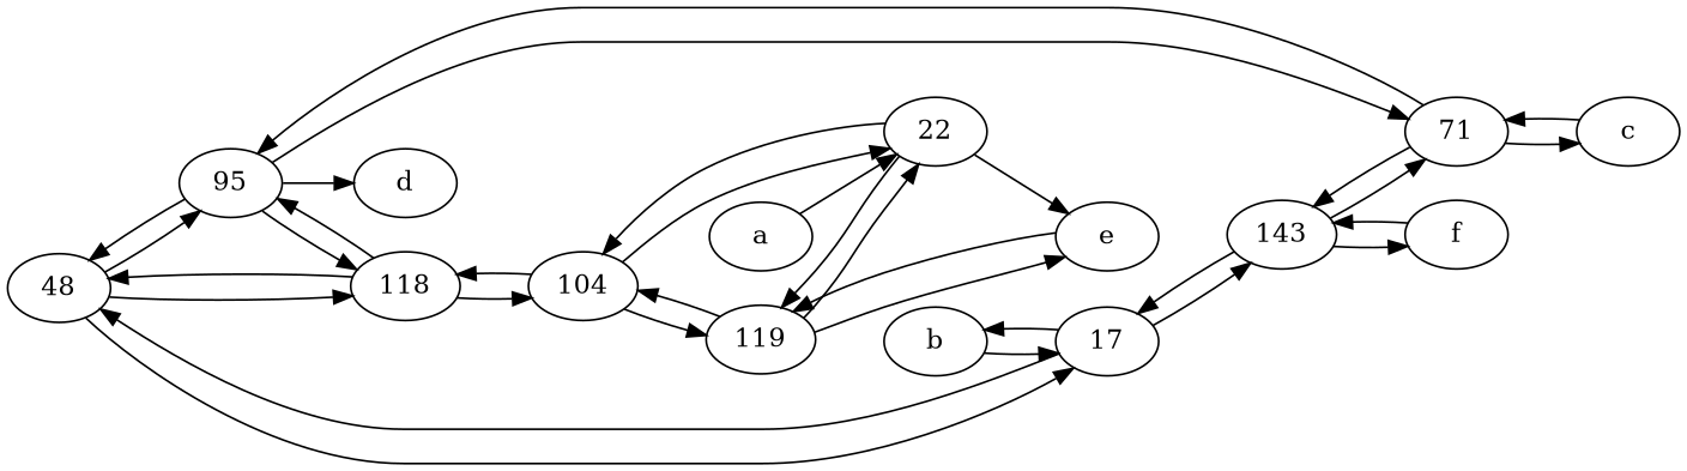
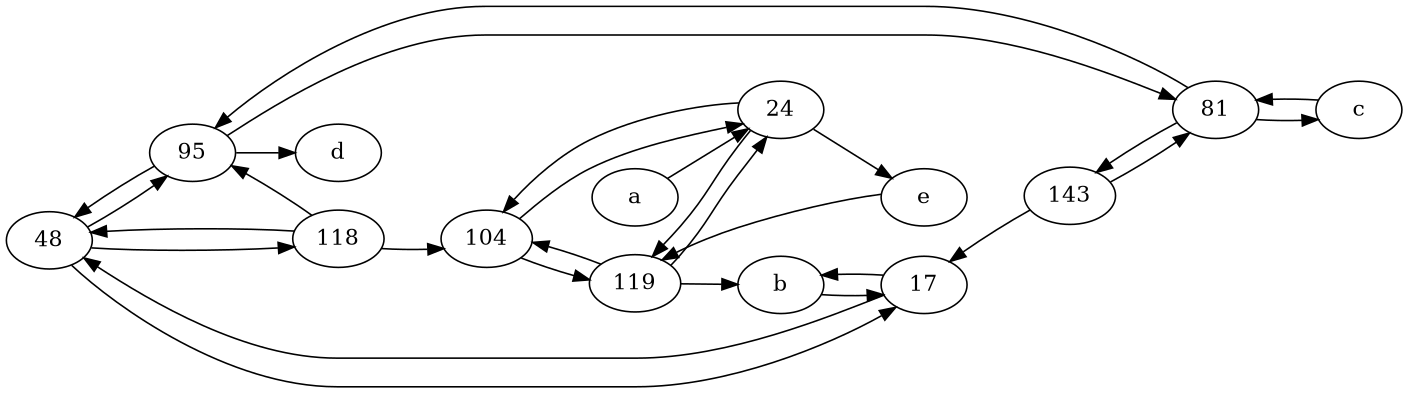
  digraph {
    rankdir=LR
    n1 [label=48]
    95
-   71
+   71 [label=81]
    d
    118
    n6 [label=17]
    143
    c
    n9 [label=104]
    b
-   f
    a
-   22
+   22 [label=24]
    119
    e
    n1 -> 95
    n1 -> 118
    n1 -> n6
    95 -> n1
    95 -> 71
    95 -> d
-   95 -> 118
    71 -> 95
    71 -> 143
    71 -> c
    118 -> n1
    118 -> 95
    118 -> n9
    n6 -> n1
-   n6 -> 143
    n6 -> b
    143 -> 71
    143 -> n6
-   143 -> f
    c -> 71
-   n9 -> 118
    n9 -> 22
    n9 -> 119
    b -> n6
-   f -> 143
    a -> 22
    22 -> n9
    22 -> 119
    22 -> e
    119 -> n9
    119 -> 22
-   119 -> e
+   119 -> b
    e -> 119
  }
